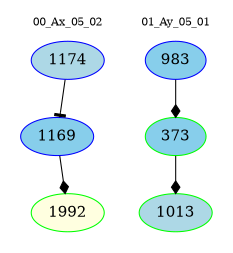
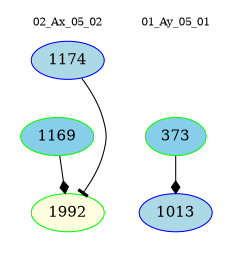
  digraph {
    node [color=green fillcolor=skyblue style=filled]
    edge [arrowhead=diamond color=black]
    n1 [color=blue fillcolor=lightblue label=1174]
-   n2 [color=blue label=1169]
+   n2 [label=1169]
    n3 [fillcolor=lightyellow label=1992]
-   n4 [color=blue label=983]
    n5 [label=373]
-   n6 [fillcolor=lightblue label=1013]
+   n6 [color=blue fillcolor=lightblue label=1013]
    subgraph cluster_1 {
      color=white
      fontsize=10
-     label="00_Ax_05_02"
+     label="02_Ax_05_02"
      n1
      n2
      n3
    }
    subgraph cluster_2 {
      color=white
      fontsize=10
      label="01_Ay_05_01"
-     n4
      n5
      n6
    }
-   n1 -> n2 [arrowhead=tee]
+   n1 -> n3 [arrowhead=tee]
    n2 -> n3
-   n4 -> n5
    n5 -> n6
  }
